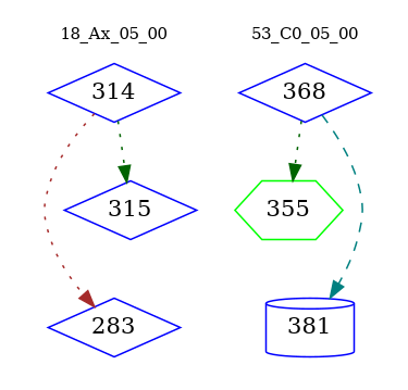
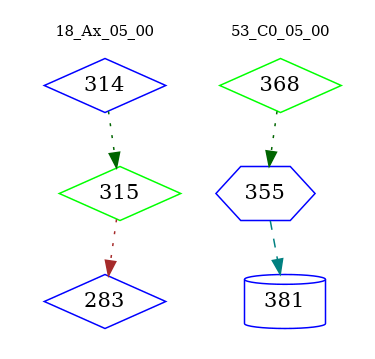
  digraph {
    node [color=blue shape=diamond]
    edge [color=darkgreen style=dotted]
    n1 [label=314]
    n2 [label=283]
-   n3 [label=315]
-   n4 [label=368]
-   n5 [color=green label=355 shape=hexagon]
+   n3 [color=green label=315]
+   n4 [color=green label=368]
+   n5 [label=355 shape=hexagon]
    n6 [label=381 shape=cylinder]
    subgraph cluster_1 {
      color=white
      fontsize=10
      label="18_Ax_05_00"
      n1
      n2
      n3
    }
    subgraph cluster_2 {
      color=white
      fontsize=10
      label="53_C0_05_00"
      n4
      n5
      n6
    }
-   n1 -> n2 [color=brown]
+   n3 -> n2 [color=brown]
    n1 -> n3
    n4 -> n5
-   n4 -> n6 [color=teal style=dashed]
+   n5 -> n6 [color=teal style=dashed]
  }
